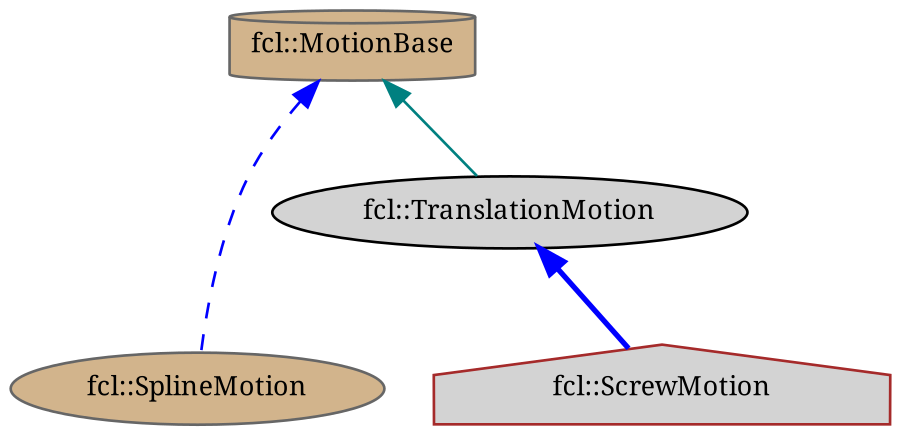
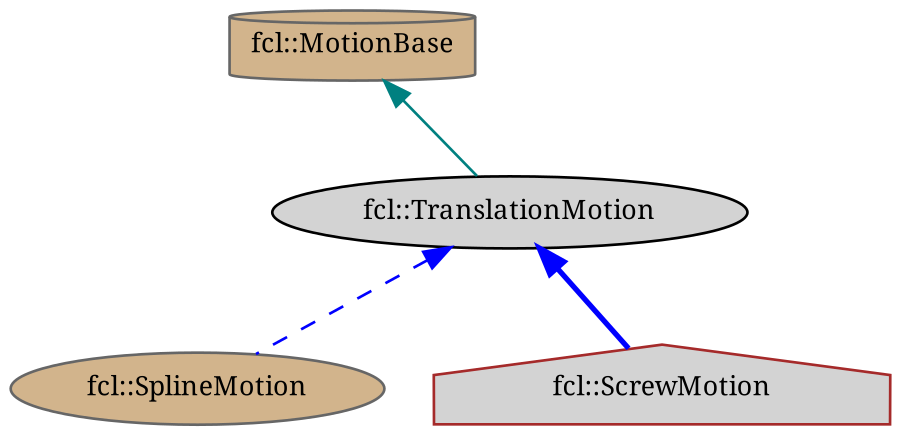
  digraph {
    fontname="Noto Serif"
    node [color=gray40 fillcolor=tan fontname="Noto Serif" fontsize=10 shape=ellipse style=filled]
    edge [color=blue dir=back fontname="Noto Serif" fontsize=10 labelfontname=FreeSans labelfontsize=10]
    n1 [fontcolor=black height=0.2 label="fcl::MotionBase" shape=cylinder width=0.4]
    n2 [height=0.2 label="fcl::SplineMotion" width=0.4]
    n3 [color=black fillcolor=lightgrey height=0.2 label="fcl::TranslationMotion" width=0.4]
    n4 [color=brown fillcolor=lightgrey height=0.2 label="fcl::ScrewMotion" shape=house width=0.4]
-   n1 -> n2 [style=dashed]
+   n3 -> n2 [style=dashed]
    n1 -> n3 [color=teal style=solid]
    n3 -> n4 [style=bold]
  }
